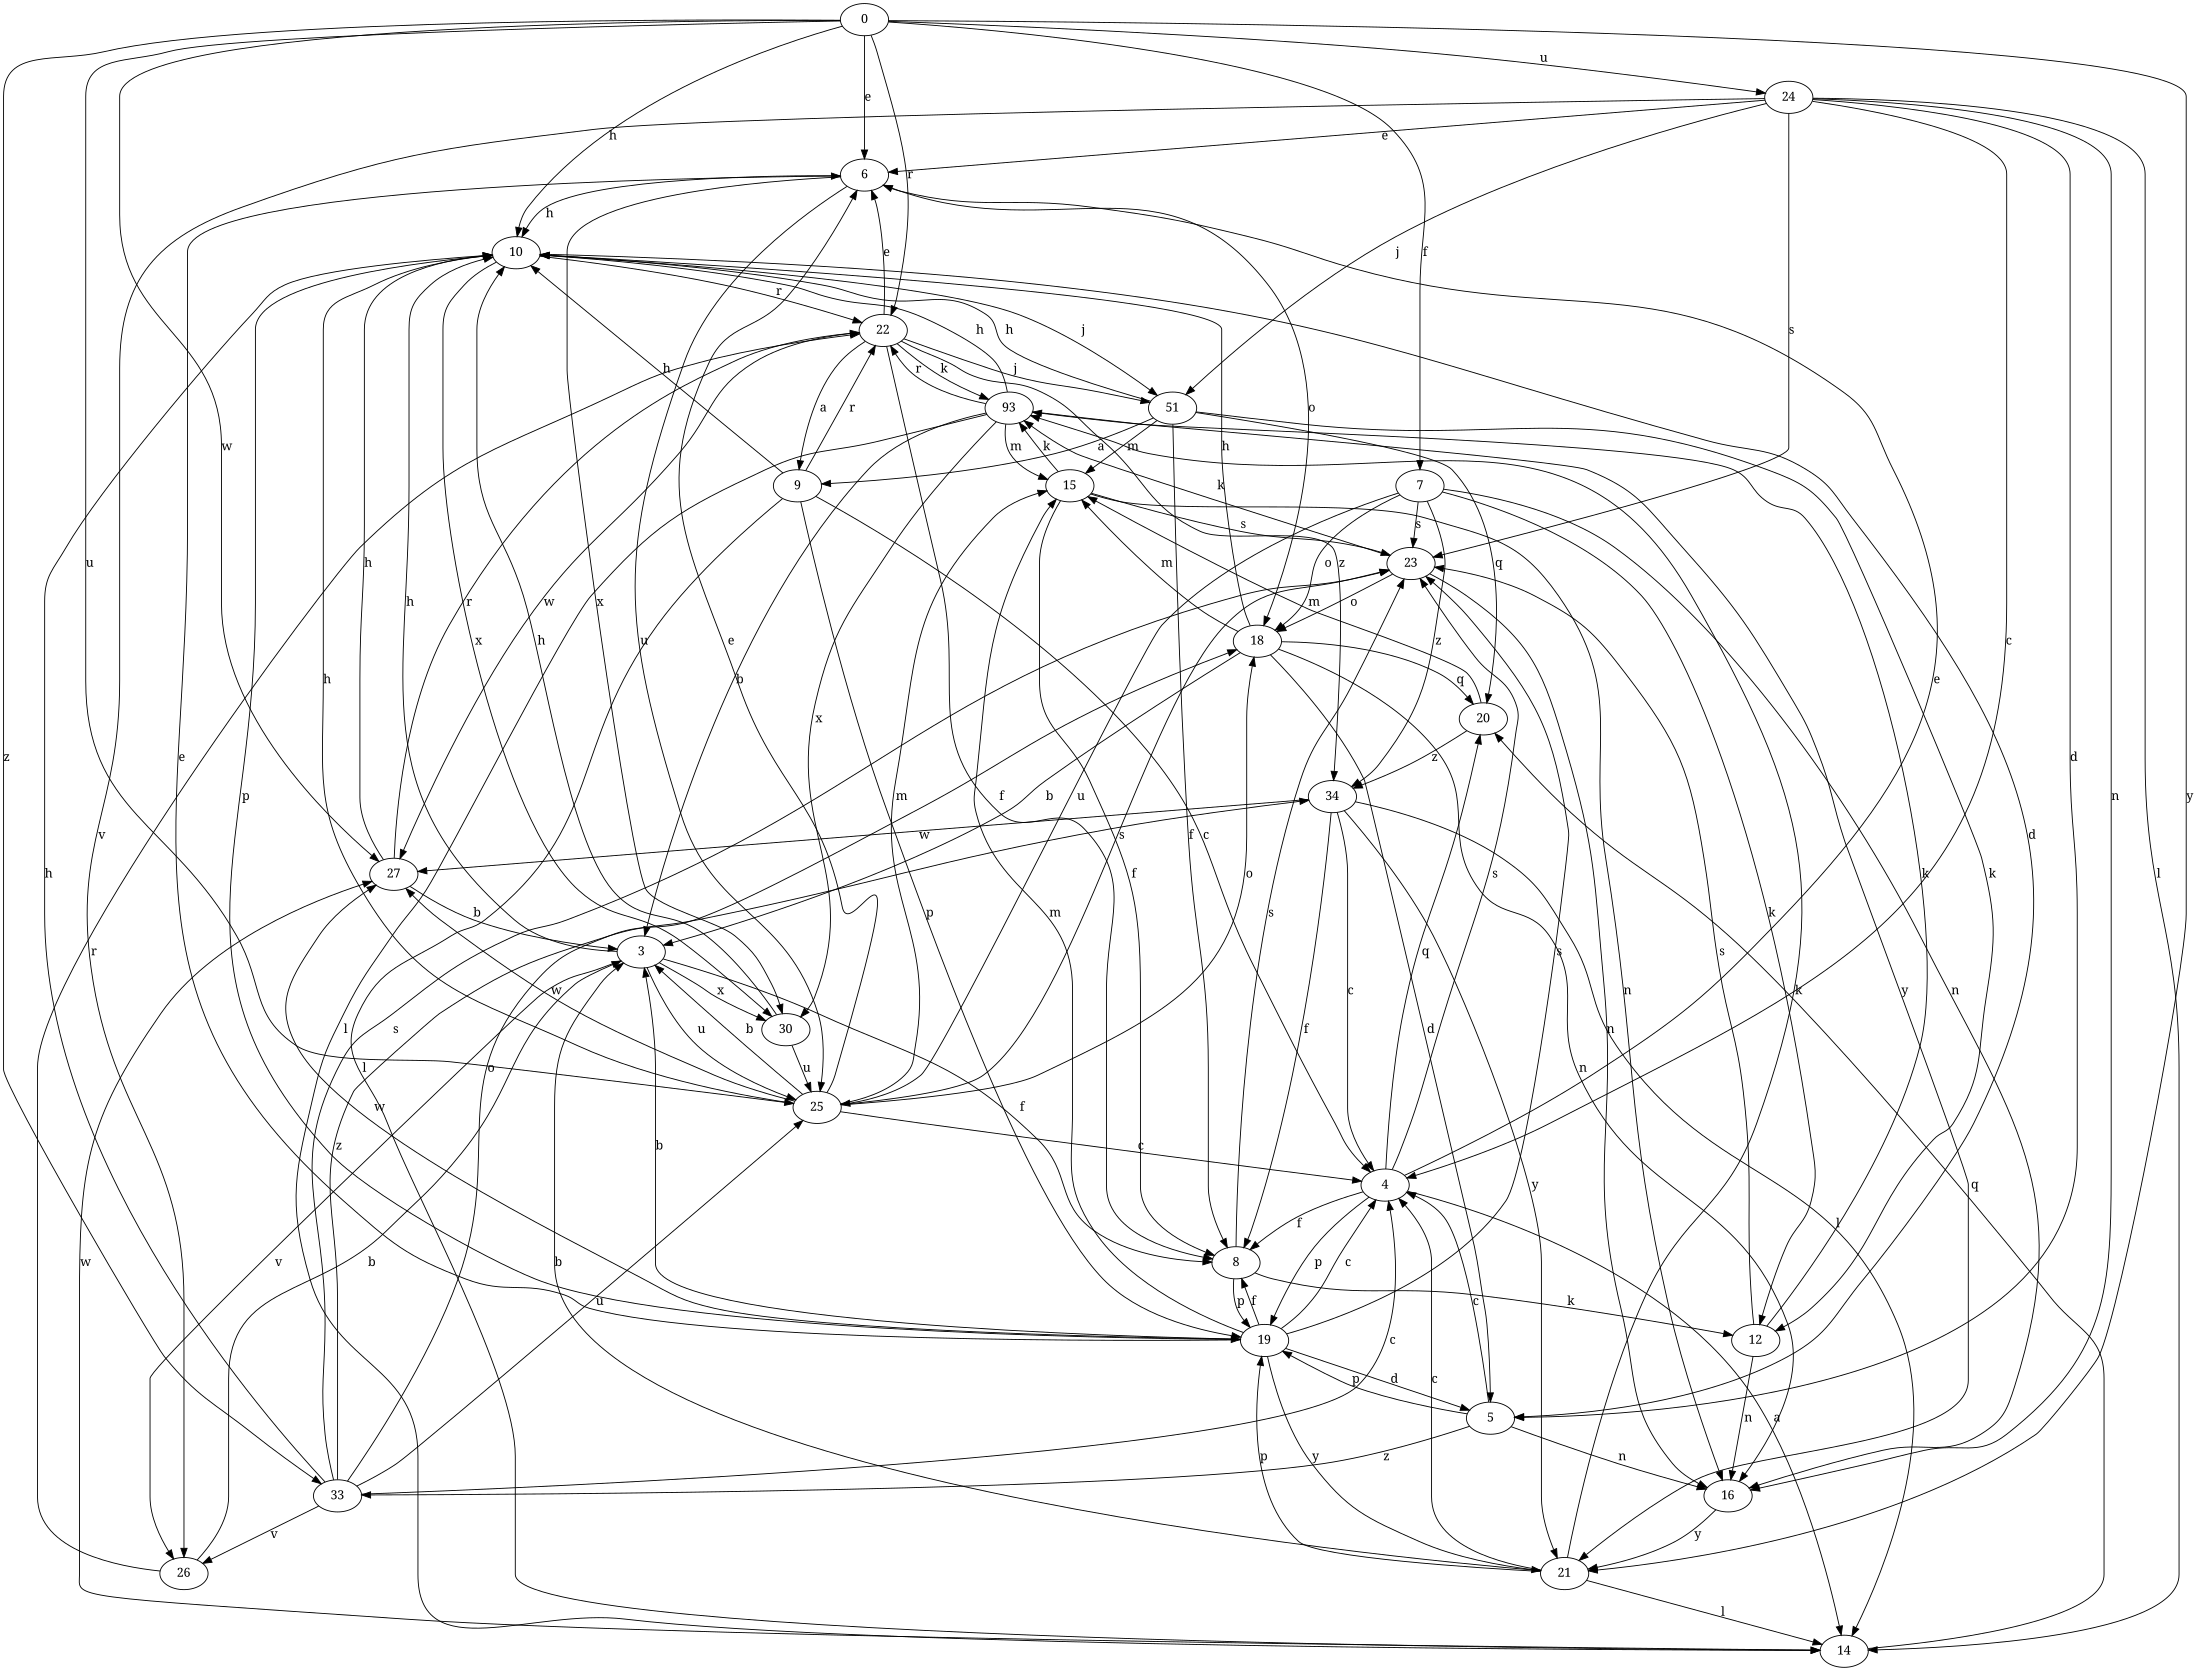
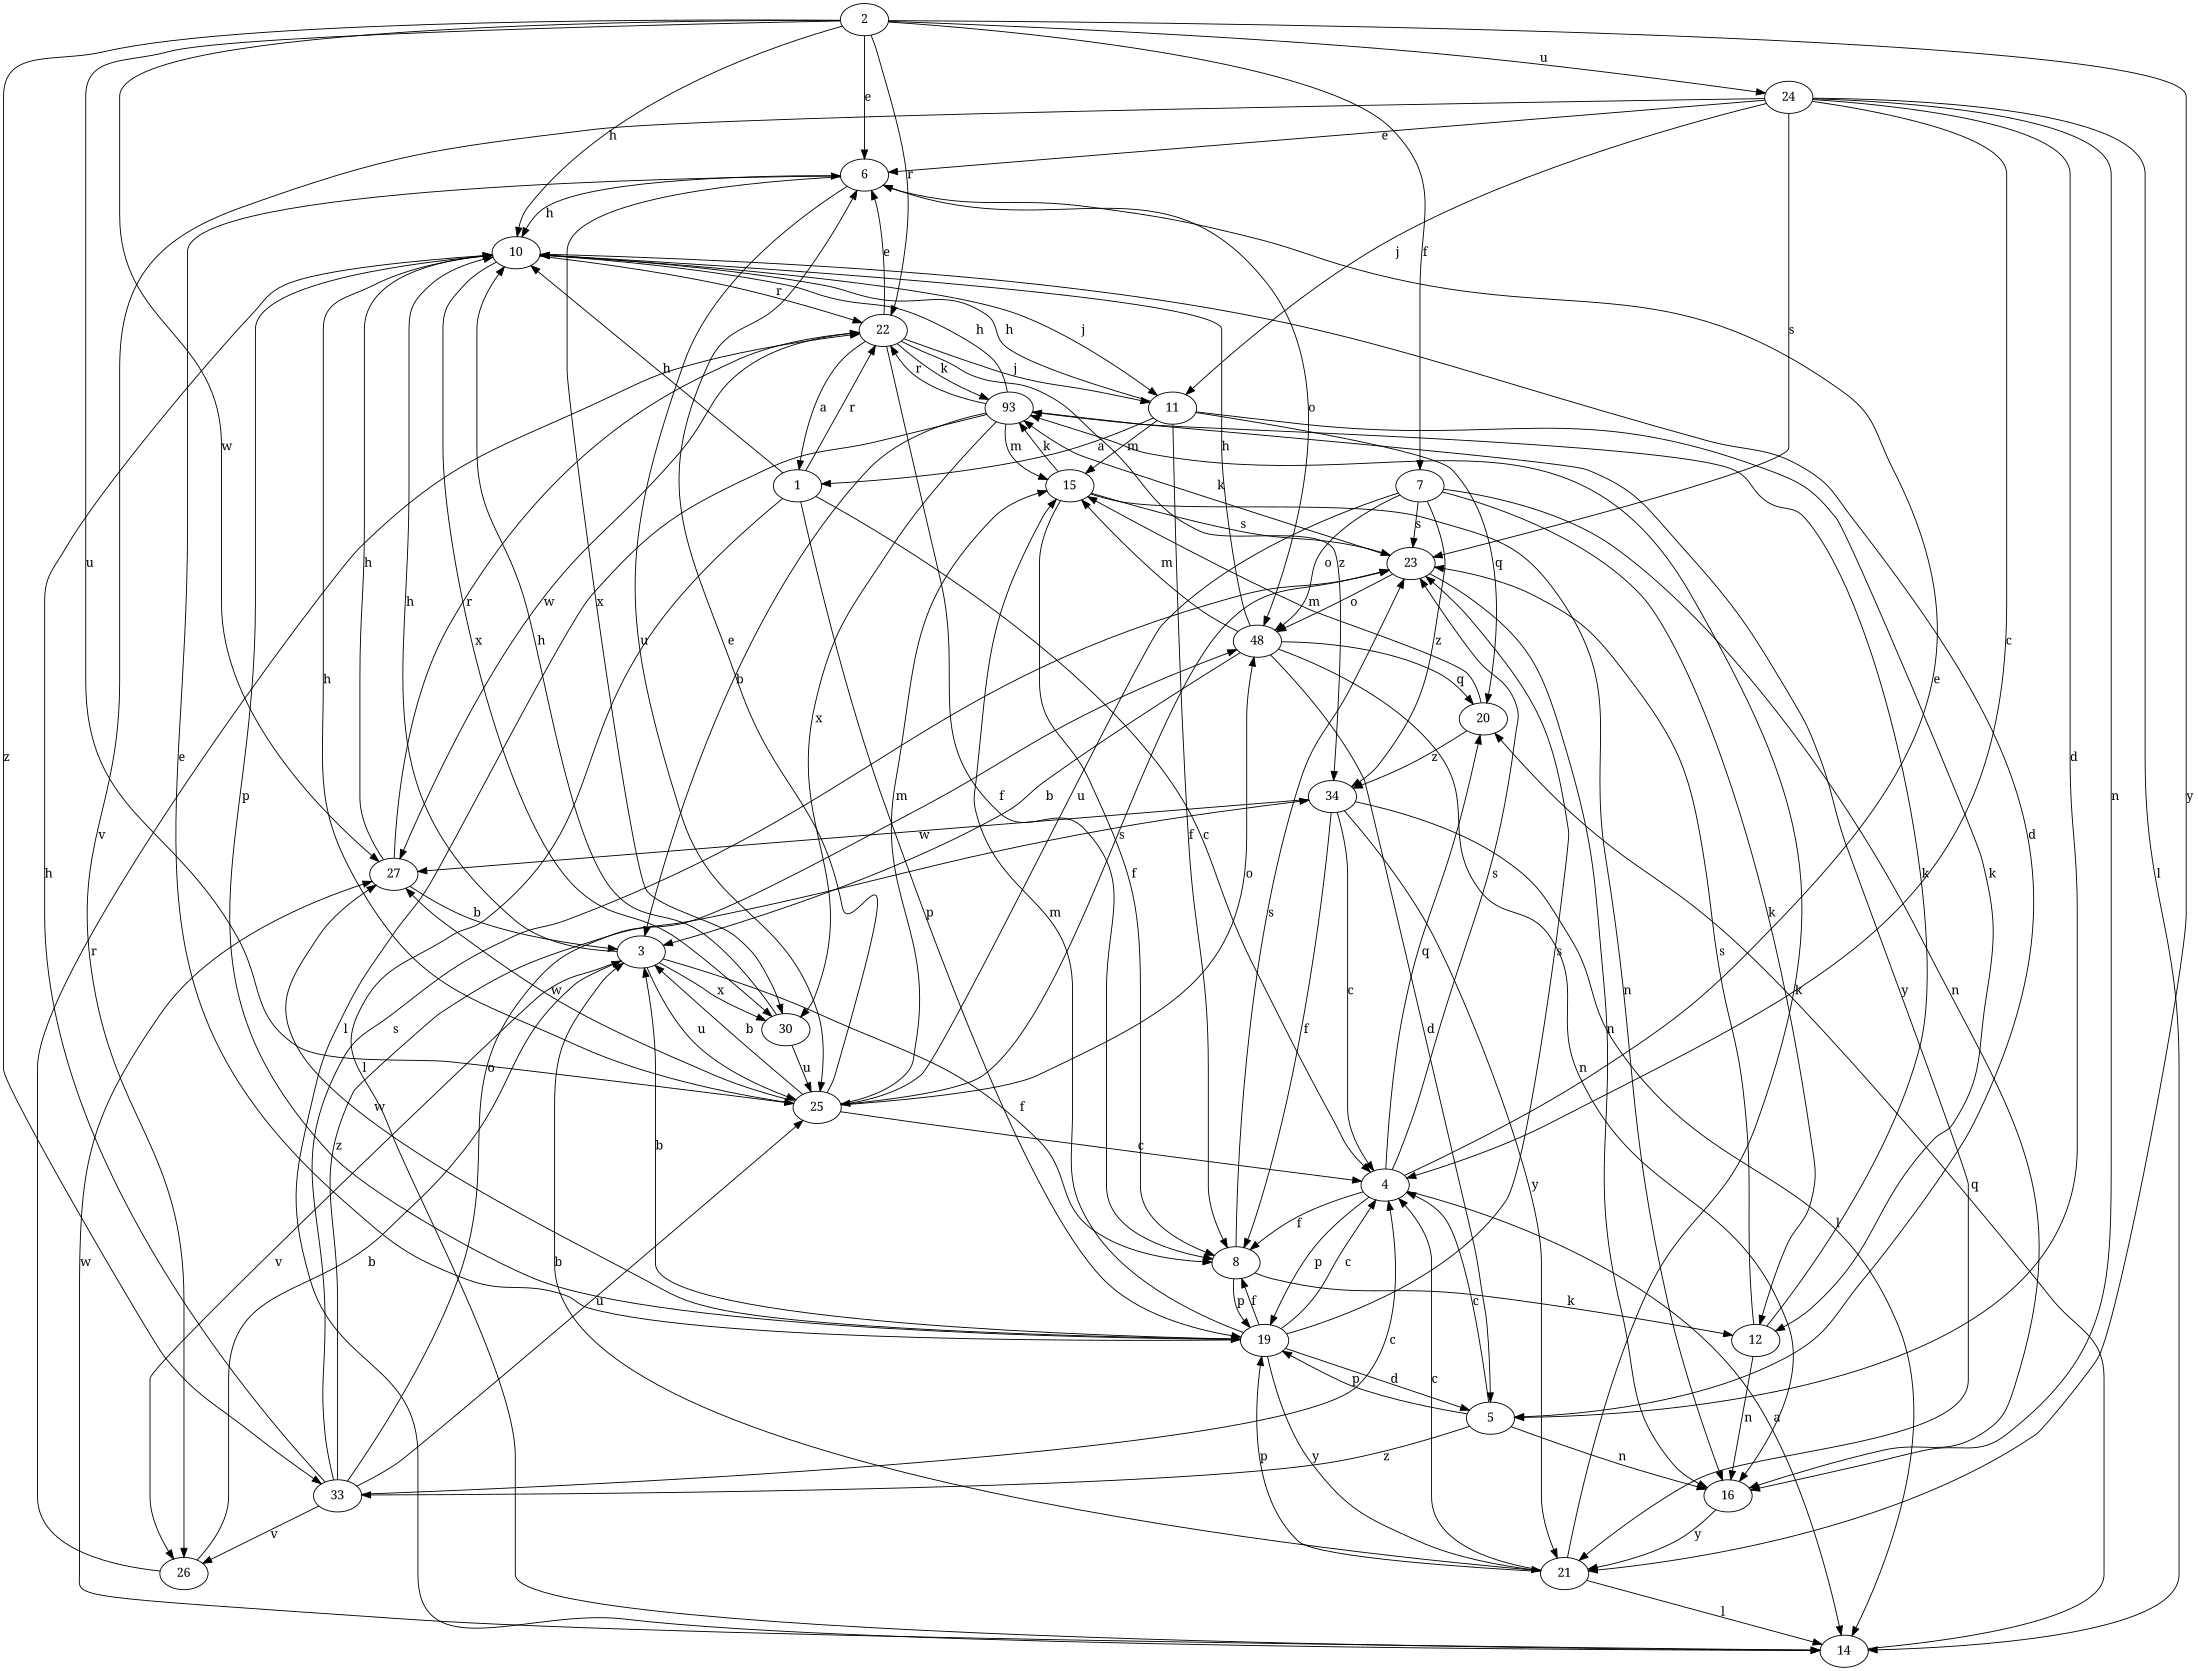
  strict digraph {
    fontname="Noto Serif"
    node [fontname="Noto Serif"]
    edge [fontname="Noto Serif"]
-   0
+   0 [label=2]
    6
    7
    10
    22
    24
    25
    27
    n9 [label=21]
    33
    30
-   18
+   18 [label=48]
    23
    16
    12
    34
    19
    5
-   11 [label=51]
-   1 [label=9]
+   11
+   1
    8
    n22 [label=93]
    4
    14
    26
    3
    15
    20
    0 -> 6 [label=e]
    0 -> 7 [label=f]
    0 -> 10 [label=h]
    0 -> 22 [label=r]
    0 -> 24 [label=u]
    0 -> 25 [label=u]
    0 -> 27 [label=w]
    0 -> n9 [label=y]
    0 -> 33 [label=z]
    6 -> 10 [label=h]
    6 -> 25 [label=u]
    6 -> 30 [label=x]
    6 -> 18 [label=o]
    7 -> 25 [label=u]
    7 -> 18 [label=o]
    7 -> 23 [label=s]
    7 -> 16 [label=n]
    7 -> 12 [label=k]
    7 -> 34 [label=z]
    10 -> 22 [label=r]
    10 -> 30 [label=x]
    10 -> 19 [label=p]
    10 -> 5 [label=d]
    10 -> 11 [label=j]
    22 -> 6 [label=e]
    22 -> 27 [label=w]
    22 -> 34 [label=z]
    22 -> 11 [label=j]
    22 -> 1 [label=a]
    22 -> 8 [label=f]
    22 -> n22 [label=k]
    24 -> 6 [label=e]
    24 -> 23 [label=s]
    24 -> 16 [label=n]
    24 -> 5 [label=d]
    24 -> 11 [label=j]
    24 -> 4 [label=c]
    24 -> 14 [label=l]
    24 -> 26 [label=v]
    25 -> 6 [label=e]
    25 -> 10 [label=h]
    25 -> 27 [label=w]
    25 -> 18 [label=o]
    25 -> 23 [label=s]
    25 -> 4 [label=c]
    25 -> 3 [label=b]
    25 -> 15 [label=m]
    27 -> 10 [label=h]
    27 -> 22 [label=r]
    27 -> 3 [label=b]
    n9 -> 19 [label=p]
    n9 -> n22 [label=k]
    n9 -> 4 [label=c]
    n9 -> 14 [label=l]
    n9 -> 3 [label=b]
    33 -> 10 [label=h]
    33 -> 25 [label=u]
    33 -> 18 [label=o]
    33 -> 23 [label=s]
    33 -> 34 [label=z]
    33 -> 4 [label=c]
    33 -> 26 [label=v]
    30 -> 10 [label=h]
    30 -> 25 [label=u]
    18 -> 10 [label=h]
    18 -> 16 [label=n]
    18 -> 5 [label=d]
    18 -> 3 [label=b]
    18 -> 15 [label=m]
    18 -> 20 [label=q]
    23 -> 18 [label=o]
    23 -> 16 [label=n]
    23 -> n22 [label=k]
    16 -> n9 [label=y]
    12 -> 23 [label=s]
    12 -> 16 [label=n]
    12 -> n22 [label=k]
    34 -> 27 [label=w]
    34 -> n9 [label=y]
    34 -> 8 [label=f]
    34 -> 4 [label=c]
    34 -> 14 [label=l]
    19 -> 6 [label=e]
    19 -> 27 [label=w]
    19 -> n9 [label=y]
    19 -> 23 [label=s]
    19 -> 5 [label=d]
    19 -> 8 [label=f]
    19 -> 4 [label=c]
    19 -> 3 [label=b]
    19 -> 15 [label=m]
    5 -> 33 [label=z]
    5 -> 16 [label=n]
    5 -> 19 [label=p]
    5 -> 4 [label=c]
    11 -> 10 [label=h]
    11 -> 12 [label=k]
    11 -> 1 [label=a]
    11 -> 8 [label=f]
    11 -> 15 [label=m]
    11 -> 20 [label=q]
    1 -> 10 [label=h]
    1 -> 22 [label=r]
    1 -> 19 [label=p]
    1 -> 4 [label=c]
    1 -> 14 [label=l]
    8 -> 23 [label=s]
    8 -> 12 [label=k]
    8 -> 19 [label=p]
    n22 -> 10 [label=h]
    n22 -> 22 [label=r]
    n22 -> n9 [label=y]
    n22 -> 30 [label=x]
    n22 -> 14 [label=l]
    n22 -> 3 [label=b]
    n22 -> 15 [label=m]
    4 -> 6 [label=e]
    4 -> 23 [label=s]
    4 -> 19 [label=p]
    4 -> 8 [label=f]
    4 -> 14 [label=a]
    4 -> 20 [label=q]
    14 -> 27 [label=w]
    14 -> 20 [label=q]
    26 -> 22 [label=r]
    26 -> 3 [label=b]
    3 -> 10 [label=h]
    3 -> 25 [label=u]
    3 -> 30 [label=x]
    3 -> 8 [label=f]
    3 -> 26 [label=v]
    15 -> 23 [label=s]
    15 -> 16 [label=n]
    15 -> 8 [label=f]
    15 -> n22 [label=k]
    20 -> 34 [label=z]
    20 -> 15 [label=m]
  }
